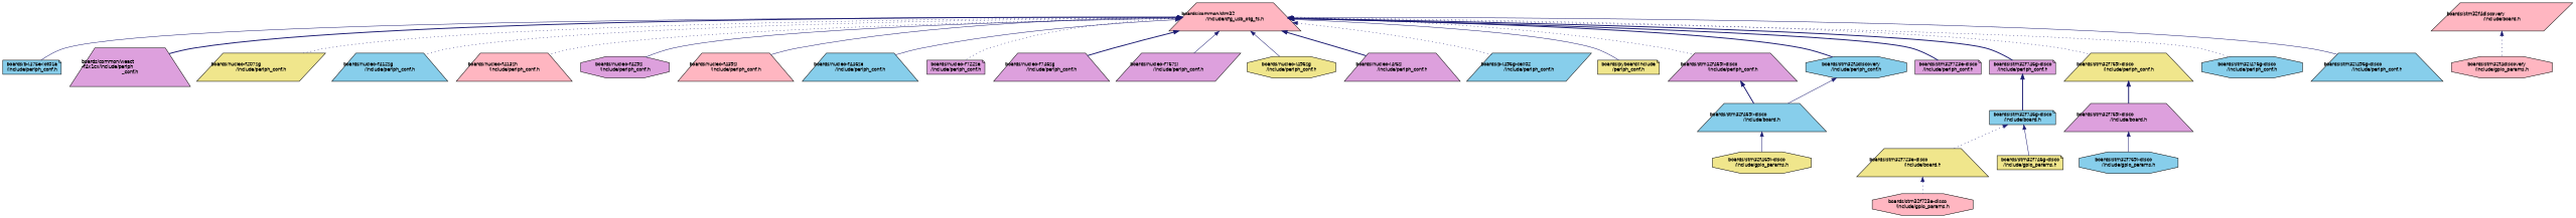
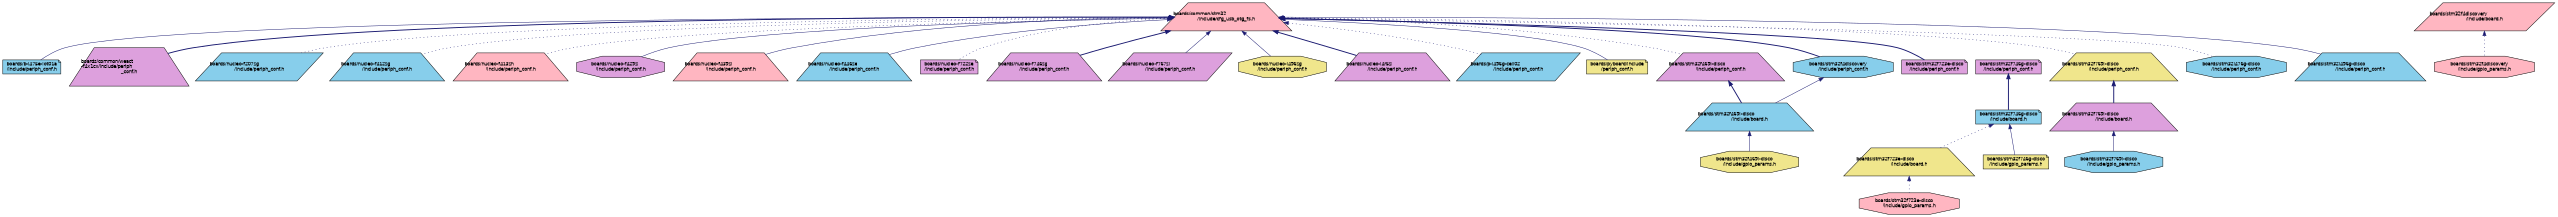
  digraph {
    node [color=black fillcolor=skyblue fontname=Helvetica fontsize=10 shape=trapezium style=filled]
    edge [color=midnightblue dir=back fontname=Helvetica fontsize=10 labelfontname=Helvetica labelfontsize=10 style=solid]
    n1 [fillcolor=lightpink fontcolor=black height=0.2 label="boards/common/stm32\l/include/cfg_usb_otg_fs.h" width=0.4]
    n2 [height=0.2 label="boards/b-l475e-iot01a\l/include/periph_conf.h" shape=note width=0.4]
    n3 [fillcolor=plum height=0.2 label="boards/common/weact\l-f4x1cx/include/periph\l_conf.h" width=0.4]
-   n4 [fillcolor=khaki height=0.2 label="boards/nucleo-f207zg\l/include/periph_conf.h" shape=parallelogram width=0.4]
+   n4 [height=0.2 label="boards/nucleo-f207zg\l/include/periph_conf.h" shape=parallelogram width=0.4]
    n5 [height=0.2 label="boards/nucleo-f412zg\l/include/periph_conf.h" width=0.4]
    n6 [fillcolor=lightpink height=0.2 label="boards/nucleo-f413zh\l/include/periph_conf.h" width=0.4]
    n7 [fillcolor=plum height=0.2 label="boards/nucleo-f429zi\l/include/periph_conf.h" shape=octagon width=0.4]
    n8 [fillcolor=lightpink height=0.2 label="boards/nucleo-f439zi\l/include/periph_conf.h" width=0.4]
    n9 [height=0.2 label="boards/nucleo-f446ze\l/include/periph_conf.h" width=0.4]
    n10 [fillcolor=plum height=0.2 label="boards/nucleo-f722ze\l/include/periph_conf.h" shape=note width=0.4]
    n11 [fillcolor=plum height=0.2 label="boards/nucleo-f746zg\l/include/periph_conf.h" width=0.4]
    n12 [fillcolor=plum height=0.2 label="boards/nucleo-f767zi\l/include/periph_conf.h" shape=parallelogram width=0.4]
    n13 [fillcolor=khaki height=0.2 label="boards/nucleo-l496zg\l/include/periph_conf.h" shape=octagon width=0.4]
    n14 [fillcolor=plum height=0.2 label="boards/nucleo-l4r5zi\l/include/periph_conf.h" width=0.4]
    n15 [height=0.2 label="boards/p-l496g-cell02\l/include/periph_conf.h" shape=parallelogram width=0.4]
    n16 [fillcolor=khaki height=0.2 label="boards/pyboard/include\l/periph_conf.h" shape=note width=0.4]
-   n17 [fillcolor=plum height=0.2 label="boards/stm12f469i-disco\l/include/periph_conf.h" width=0.4]
+   n17 [fillcolor=plum height=0.2 label="boards/stm32f469i-disco\l/include/periph_conf.h" width=0.4]
    n18 [height=0.2 label="boards/stm32f4discovery\l/include/periph_conf.h" shape=octagon width=0.4]
    n19 [fillcolor=plum height=0.2 label="boards/stm32f723e-disco\l/include/periph_conf.h" shape=note width=0.4]
    n20 [fillcolor=plum height=0.2 label="boards/stm32f746g-disco\l/include/periph_conf.h" shape=note width=0.4]
    n21 [fillcolor=khaki height=0.2 label="boards/stm32f769i-disco\l/include/periph_conf.h" width=0.4]
    n22 [height=0.2 label="boards/stm32l476g-disco\l/include/periph_conf.h" shape=octagon width=0.4]
    n23 [height=0.2 label="boards/stm32l496g-disco\l/include/periph_conf.h" width=0.4]
    n24 [height=0.2 label="boards/stm32f469i-disco\l/include/board.h" width=0.4]
    n25 [height=0.2 label="boards/stm32f746g-disco\l/include/board.h" shape=note width=0.4]
    n26 [fillcolor=plum height=0.2 label="boards/stm32f769i-disco\l/include/board.h" width=0.4]
    n27 [fillcolor=khaki height=0.2 label="boards/stm32f469i-disco\l/include/gpio_params.h" shape=octagon width=0.4]
    n28 [fillcolor=lightpink height=0.2 label="boards/stm32f4discovery\l/include/board.h" shape=parallelogram width=0.4]
    n29 [fillcolor=lightpink height=0.2 label="boards/stm32f4discovery\l/include/gpio_params.h" shape=octagon width=0.4]
    n30 [fillcolor=khaki height=0.2 label="boards/stm32f723e-disco\l/include/board.h" width=0.4]
    n31 [fillcolor=lightpink height=0.2 label="boards/stm32f723e-disco\l/include/gpio_params.h" shape=octagon width=0.4]
    n32 [fillcolor=khaki height=0.2 label="boards/stm32f746g-disco\l/include/gpio_params.h" shape=note width=0.4]
    n33 [height=0.2 label="boards/stm32f769i-disco\l/include/gpio_params.h" shape=octagon width=0.4]
    n1 -> n2
    n1 -> n3 [style=bold]
    n1 -> n4 [style=dotted]
    n1 -> n5 [style=dotted]
    n1 -> n6 [style=dotted]
    n1 -> n7
    n1 -> n8
    n1 -> n9
    n1 -> n10 [style=dotted]
    n1 -> n11 [style=bold]
    n1 -> n12
    n1 -> n13
    n1 -> n14 [style=bold]
    n1 -> n15 [style=dotted]
    n1 -> n16
    n1 -> n17 [style=dotted]
    n1 -> n18 [style=bold]
    n1 -> n19 [style=bold]
-   n1 -> n20 [style=bold]
    n1 -> n21 [style=dotted]
    n1 -> n22 [style=dotted]
    n1 -> n23
    n17 -> n24 [style=bold]
    n18 -> n24
    n20 -> n25 [style=bold]
    n21 -> n26 [style=bold]
    n24 -> n27
    n25 -> n30 [style=dotted]
    n25 -> n32
    n26 -> n33
    n28 -> n29 [style=dotted]
    n30 -> n31 [style=dotted]
  }
